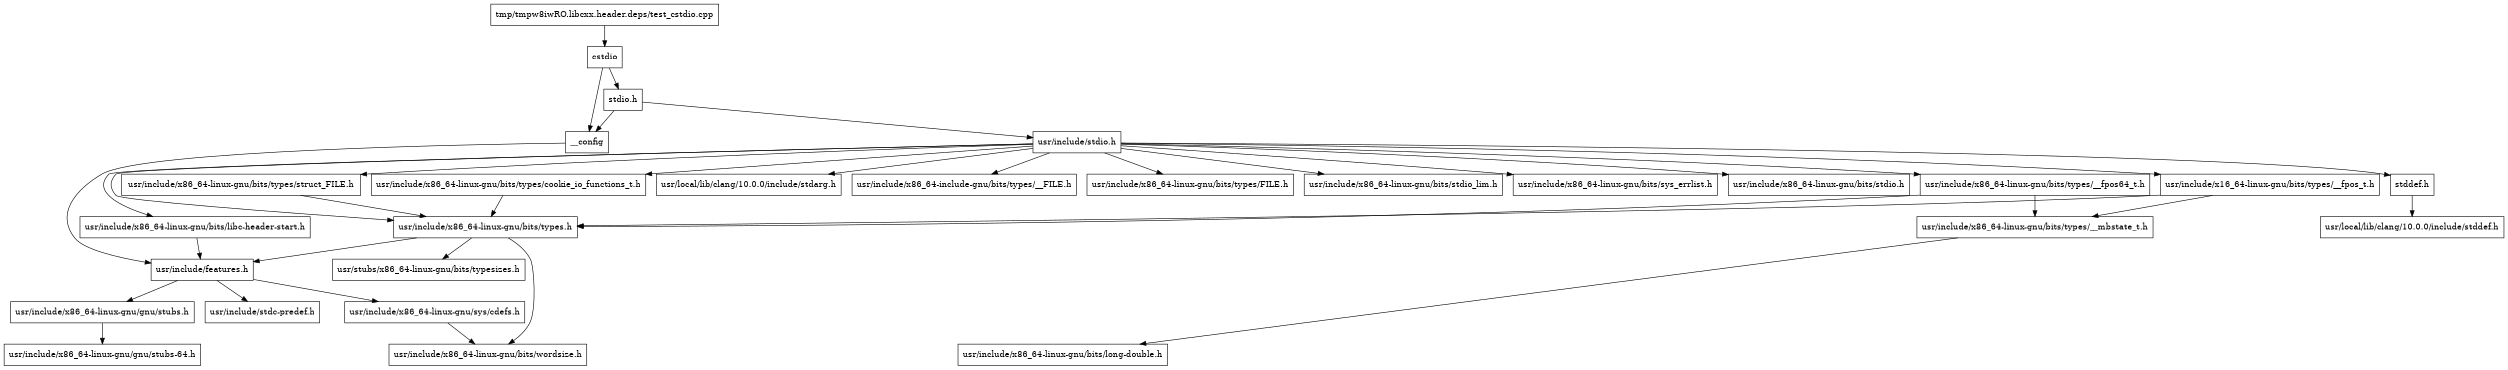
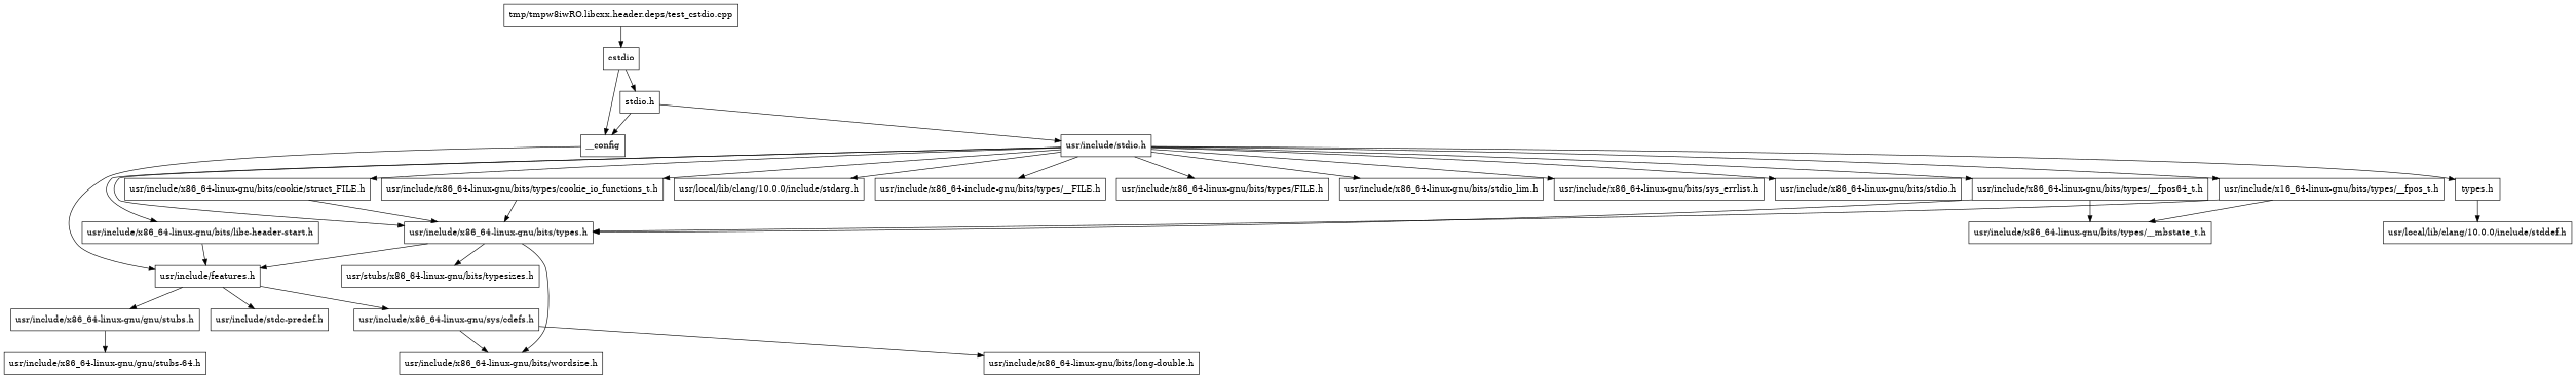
  digraph {
    node [shape=box]
    n1 [label=cstdio]
    n2 [label=__config]
    n3 [label="stdio.h"]
    n4 [label="usr/include/features.h"]
    n5 [label="usr/include/stdio.h"]
    n6 [label="tmp/tmpw8iwRO.libcxx.header.deps/test_cstdio.cpp"]
    n7 [label="usr/include/stdc-predef.h"]
    n8 [label="usr/include/x86_64-linux-gnu/sys/cdefs.h"]
    n9 [label="usr/include/x86_64-linux-gnu/gnu/stubs.h"]
    n10 [label="usr/include/x86_64-linux-gnu/bits/wordsize.h"]
    n11 [label="usr/include/x86_64-linux-gnu/bits/long-double.h"]
    n12 [label="usr/include/x86_64-linux-gnu/gnu/stubs-64.h"]
    n13 [label="usr/include/x86_64-linux-gnu/bits/libc-header-start.h"]
-   n14 [label="stddef.h"]
+   n14 [label="types.h"]
    n15 [label="usr/local/lib/clang/10.0.0/include/stdarg.h"]
    n16 [label="usr/include/x86_64-linux-gnu/bits/types.h"]
    n17 [label="usr/include/x16_64-linux-gnu/bits/types/__fpos_t.h"]
    n18 [label="usr/include/x86_64-linux-gnu/bits/types/__fpos64_t.h"]
    n19 [label="usr/include/x86_64-include-gnu/bits/types/__FILE.h"]
    n20 [label="usr/include/x86_64-linux-gnu/bits/types/FILE.h"]
-   n21 [label="usr/include/x86_64-linux-gnu/bits/types/struct_FILE.h"]
+   n21 [label="usr/include/x86_64-linux-gnu/bits/cookie/struct_FILE.h"]
    n22 [label="usr/include/x86_64-linux-gnu/bits/types/cookie_io_functions_t.h"]
    n23 [label="usr/include/x86_64-linux-gnu/bits/stdio_lim.h"]
    n24 [label="usr/include/x86_64-linux-gnu/bits/sys_errlist.h"]
    n25 [label="usr/include/x86_64-linux-gnu/bits/stdio.h"]
    n26 [label="usr/local/lib/clang/10.0.0/include/stddef.h"]
    n27 [label="usr/stubs/x86_64-linux-gnu/bits/typesizes.h"]
    n28 [label="usr/include/x86_64-linux-gnu/bits/types/__mbstate_t.h"]
    n1 -> n2
    n1 -> n3
    n2 -> n4
    n3 -> n2
    n3 -> n5
    n4 -> n7
    n4 -> n8
    n4 -> n9
    n5 -> n13
    n5 -> n14
    n5 -> n15
    n5 -> n16
    n5 -> n17
    n5 -> n18
    n5 -> n19
    n5 -> n20
    n5 -> n21
    n5 -> n22
    n5 -> n23
    n5 -> n24
    n5 -> n25
    n6 -> n1
    n8 -> n10
-   n28 -> n11
+   n8 -> n11
    n9 -> n12
    n13 -> n4
    n14 -> n26
    n16 -> n4
    n16 -> n10
    n16 -> n27
    n17 -> n16
    n17 -> n28
    n18 -> n16
    n18 -> n28
    n21 -> n16
    n22 -> n16
  }
